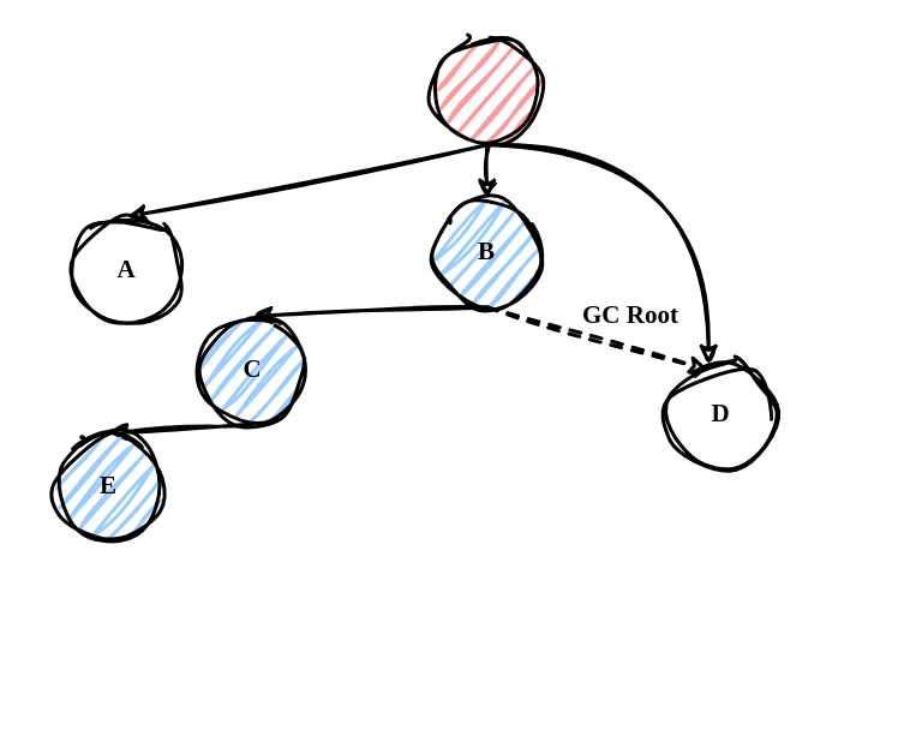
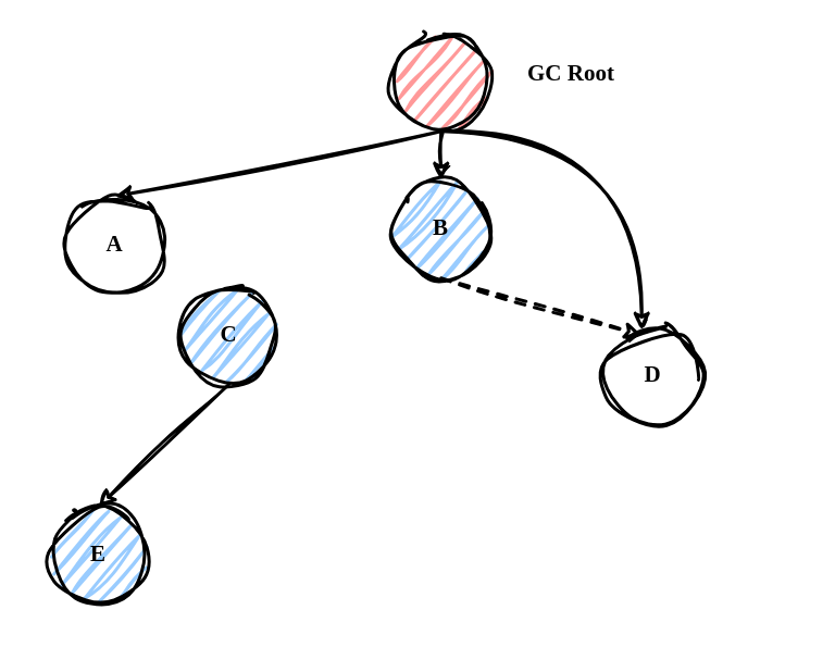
  <mxCell id="0" />
  <mxCell id="1" parent="0" />
  <mxCell id="2" style="edgeStyle=none;html=1;exitX=0.5;exitY=1;exitDx=0;exitDy=0;strokeWidth=2;fontStyle=1;fontSize=14;fontFamily=Comic Sans MS;sketch=1;curveFitting=1;jiggle=2;" parent="1" source="4" target="6" edge="1"><mxGeometry relative="1" as="geometry" /></mxCell>
  <mxCell id="3" style="edgeStyle=none;html=1;exitX=0.5;exitY=1;exitDx=0;exitDy=0;entryX=0.5;entryY=0;entryDx=0;entryDy=0;strokeWidth=2;fontStyle=1;fontSize=14;fontFamily=Comic Sans MS;sketch=1;curveFitting=1;jiggle=2;" parent="1" source="4" target="10" edge="1"><mxGeometry relative="1" as="geometry" /></mxCell>
  <mxCell id="4" value="" style="ellipse;whiteSpace=wrap;html=1;strokeWidth=2;fillWeight=2;hachureGap=8;fillColor=#FF9999;fillStyle=dots;sketch=1;fontStyle=1;fontSize=14;fontFamily=Comic Sans MS;curveFitting=1;jiggle=2;" parent="1" vertex="1"><mxGeometry x="240" y="20" width="60" height="60" as="geometry" /></mxCell>
- <mxCell id="5" style="edgeStyle=none;html=1;exitX=0.5;exitY=1;exitDx=0;exitDy=0;entryX=0.5;entryY=0;entryDx=0;entryDy=0;strokeWidth=2;fontStyle=1;fontSize=14;fontFamily=Comic Sans MS;sketch=1;curveFitting=1;jiggle=2;" parent="1" source="6" target="8" edge="1"><mxGeometry relative="1" as="geometry" /></mxCell>
  <mxCell id="6" value="B" style="ellipse;whiteSpace=wrap;html=1;strokeWidth=2;fillWeight=2;hachureGap=8;fillColor=#99CCFF;fillStyle=dots;sketch=1;fontStyle=1;fontSize=14;fontFamily=Comic Sans MS;curveFitting=1;jiggle=2;" parent="1" vertex="1"><mxGeometry x="240" y="110" width="60" height="60" as="geometry" /></mxCell>
  <mxCell id="7" style="edgeStyle=none;html=1;exitX=0.5;exitY=1;exitDx=0;exitDy=0;entryX=0.5;entryY=0;entryDx=0;entryDy=0;fontFamily=Comic Sans MS;strokeWidth=2;sketch=1;curveFitting=1;jiggle=2;" parent="1" source="8" target="14" edge="1"><mxGeometry relative="1" as="geometry" /></mxCell>
  <mxCell id="8" value="C" style="ellipse;whiteSpace=wrap;html=1;strokeWidth=2;fillWeight=2;hachureGap=8;fillColor=#99CCFF;fillStyle=dots;sketch=1;fontStyle=1;fontSize=14;fontFamily=Comic Sans MS;curveFitting=1;jiggle=2;" parent="1" vertex="1"><mxGeometry x="110" y="175" width="60" height="60" as="geometry" /></mxCell>
  <mxCell id="9" value="D" style="ellipse;whiteSpace=wrap;html=1;strokeWidth=2;fillWeight=2;hachureGap=8;fillColor=#FFFFFF;fillStyle=dots;sketch=1;fontStyle=1;fontSize=14;fontFamily=Comic Sans MS;curveFitting=1;jiggle=2;" parent="1" vertex="1"><mxGeometry x="370" y="200" width="60" height="60" as="geometry" /></mxCell>
  <mxCell id="10" value="A" style="ellipse;whiteSpace=wrap;html=1;strokeWidth=2;fillWeight=2;hachureGap=8;fillColor=#ffffff;fillStyle=dots;sketch=1;fontStyle=1;fontSize=14;fontFamily=Comic Sans MS;curveFitting=1;jiggle=2;" parent="1" vertex="1"><mxGeometry x="40" y="120" width="60" height="60" as="geometry" /></mxCell>
  <mxCell id="11" style="edgeStyle=none;html=1;exitX=0.5;exitY=1;exitDx=0;exitDy=0;entryX=0.383;entryY=0.083;entryDx=0;entryDy=0;entryPerimeter=0;strokeWidth=2;fontStyle=1;fontSize=14;fontFamily=Comic Sans MS;sketch=1;curveFitting=1;jiggle=2;dashed=1;" parent="1" source="6" target="9" edge="1"><mxGeometry relative="1" as="geometry" /></mxCell>
  <mxCell id="12" style="edgeStyle=orthogonalEdgeStyle;html=1;exitX=0.5;exitY=1;exitDx=0;exitDy=0;entryX=0.383;entryY=0.033;entryDx=0;entryDy=0;entryPerimeter=0;curved=1;strokeWidth=2;fontStyle=1;fontSize=14;fontFamily=Comic Sans MS;sketch=1;curveFitting=1;jiggle=2;" parent="1" source="4" target="9" edge="1"><mxGeometry relative="1" as="geometry"><Array as="points"><mxPoint x="393" y="80" /></Array></mxGeometry></mxCell>
- <mxCell id="13" value="GC Root" style="text;html=1;align=center;verticalAlign=middle;whiteSpace=wrap;rounded=0;fontStyle=1;fontSize=14;fontFamily=Comic Sans MS;sketch=1;curveFitting=1;jiggle=2;" parent="1" vertex="1"><mxGeometry x="320" y="160" width="60" height="30" as="geometry" /></mxCell>
- <mxCell id="14" value="E" style="ellipse;whiteSpace=wrap;html=1;strokeWidth=2;fillWeight=2;hachureGap=8;fillColor=#99CCFF;fillStyle=dots;sketch=1;fontStyle=1;fontSize=14;fontFamily=Comic Sans MS;curveFitting=1;jiggle=2;" parent="1" vertex="1"><mxGeometry x="30" y="240" width="60" height="60" as="geometry" /></mxCell>
+ <mxCell id="13" value="GC Root" style="text;html=1;align=center;verticalAlign=middle;whiteSpace=wrap;rounded=0;fontStyle=1;fontSize=14;fontFamily=Comic Sans MS;sketch=1;curveFitting=1;jiggle=2;" parent="1" vertex="1"><mxGeometry x="320" y="30" width="60" height="30" as="geometry" /></mxCell>
+ <mxCell id="14" value="E" style="ellipse;whiteSpace=wrap;html=1;strokeWidth=2;fillWeight=2;hachureGap=8;fillColor=#99CCFF;fillStyle=dots;sketch=1;fontStyle=1;fontSize=14;fontFamily=Comic Sans MS;curveFitting=1;jiggle=2;" parent="1" vertex="1"><mxGeometry x="30" y="310" width="60" height="60" as="geometry" /></mxCell>
  <mxCell id="15" value="" style="rounded=0;whiteSpace=wrap;html=1;strokeColor=none;" parent="1" vertex="1"><mxGeometry x="20" y="380" width="470" height="10" as="geometry" /></mxCell>
